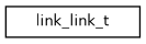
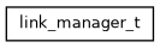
  digraph {
    rankdir=LR
-   n1 [color=black fillcolor=white fontname=Helvetica fontsize=10 height=0.2 label=link_link_t shape=record style=filled width=0.4]
+   n1 [color=black fillcolor=white fontname=Helvetica fontsize=10 height=0.2 label=link_manager_t shape=record style=filled width=0.4]
  }
